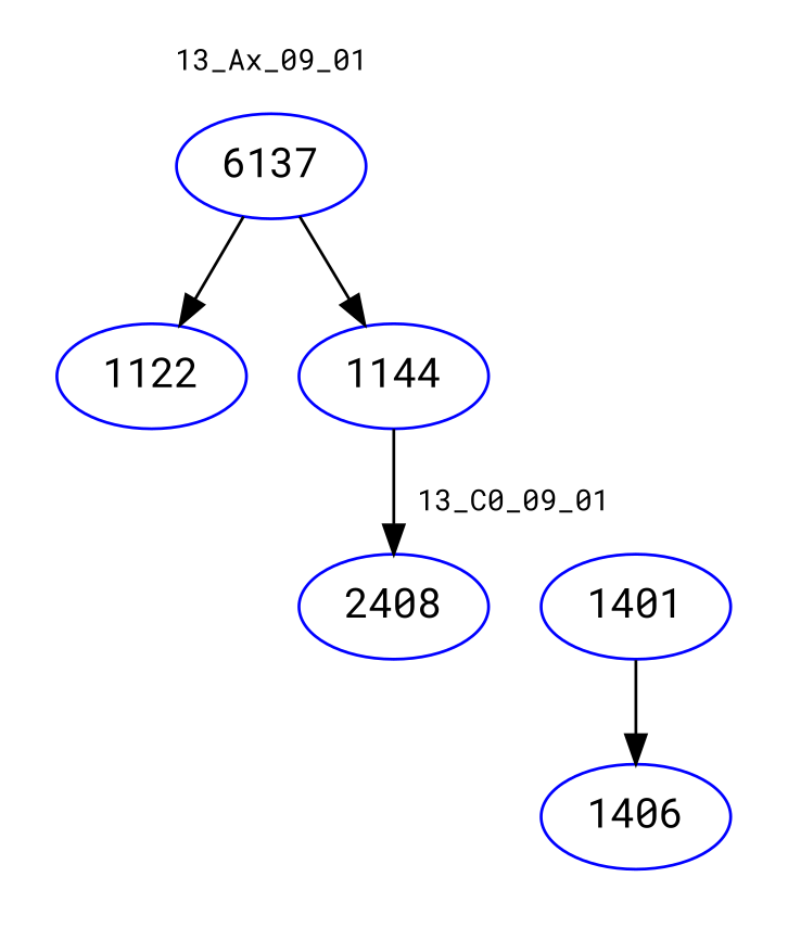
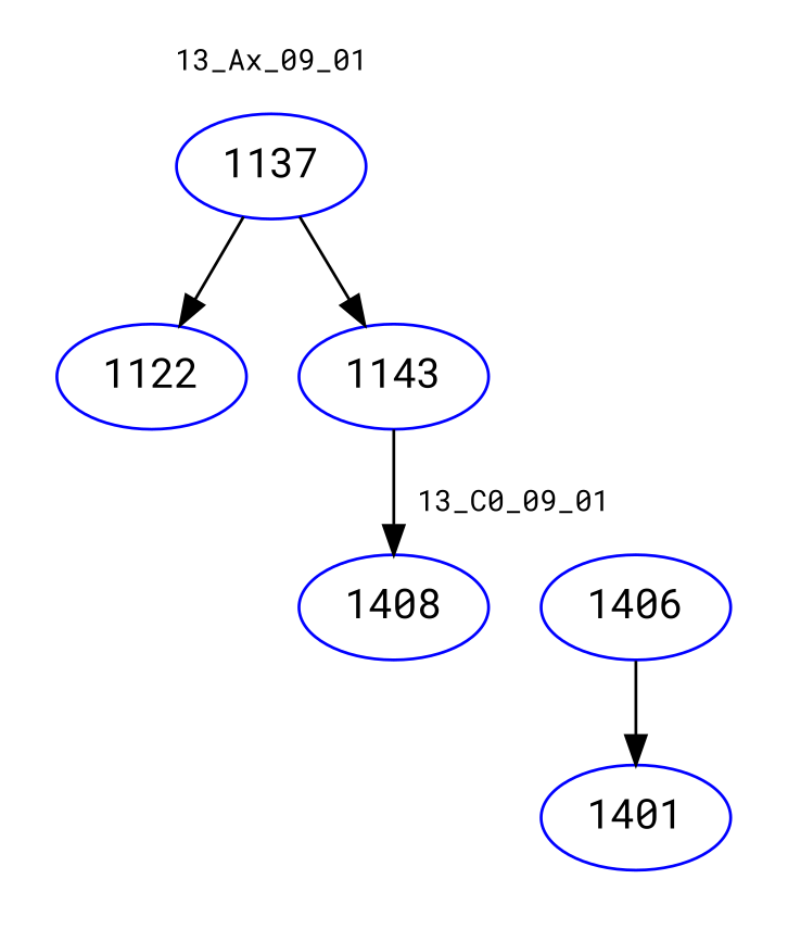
  digraph {
    fontname="Roboto Mono"
    node [color=blue fontname="Roboto Mono"]
    edge [color=black fontname="Roboto Mono"]
-   n1 [label=6137]
+   n1 [label=1137]
    n2 [label=1122]
-   n3 [label=1144]
+   n3 [label=1143]
    n4 [label=1406]
    n5 [label=1401]
-   n6 [label=2408]
+   n6 [label=1408]
    subgraph cluster_1 {
      color=white
      fontsize=10
      label="13_Ax_09_01"
      n1
      n2
      n3
    }
    subgraph cluster_2 {
      color=white
      fontsize=10
      label="13_C0_09_01"
      n4
      n5
      n6
    }
    n1 -> n2
    n1 -> n3
    n3 -> n6
-   n5 -> n4
+   n4 -> n5
  }
